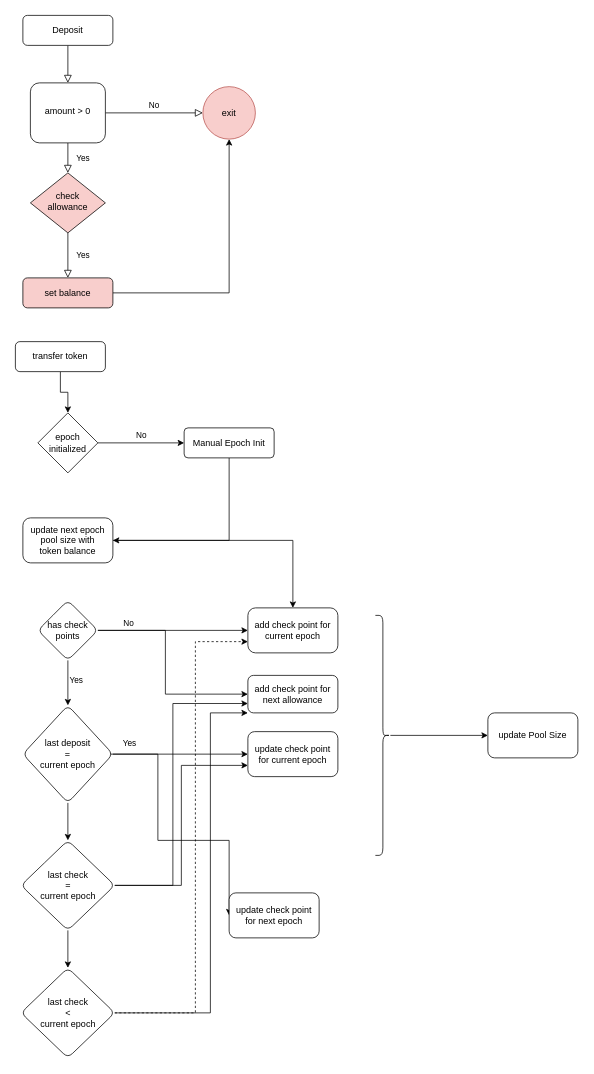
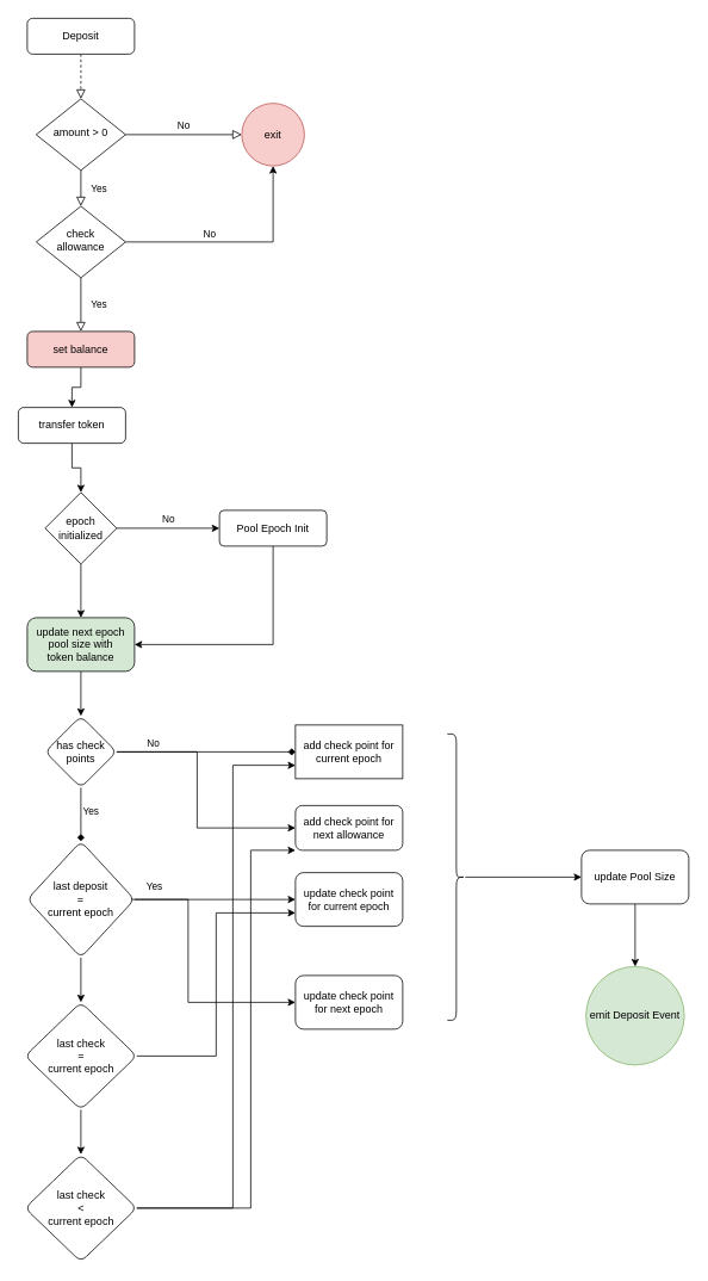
  <mxCell id="0" />
  <mxCell id="1" parent="0" />
- <mxCell id="2" value="" style="rounded=0;html=1;jettySize=auto;orthogonalLoop=1;fontSize=11;endArrow=block;endFill=0;endSize=8;strokeWidth=1;shadow=0;labelBackgroundColor=none;edgeStyle=orthogonalEdgeStyle;" parent="1" source="3" target="6" edge="1"><mxGeometry relative="1" as="geometry" /></mxCell>
+ <mxCell id="2" value="" style="rounded=0;html=1;jettySize=auto;orthogonalLoop=1;fontSize=11;endArrow=block;endFill=0;endSize=8;strokeWidth=1;shadow=0;labelBackgroundColor=none;edgeStyle=orthogonalEdgeStyle;dashed=1;" parent="1" source="3" target="6" edge="1"><mxGeometry relative="1" as="geometry" /></mxCell>
  <mxCell id="3" value="Deposit" style="rounded=1;whiteSpace=wrap;html=1;fontSize=12;glass=0;strokeWidth=1;shadow=0;" parent="1" vertex="1"><mxGeometry x="30" y="20" width="120" height="40" as="geometry" /></mxCell>
  <mxCell id="4" value="Yes" style="rounded=0;html=1;jettySize=auto;orthogonalLoop=1;fontSize=11;endArrow=block;endFill=0;endSize=8;strokeWidth=1;shadow=0;labelBackgroundColor=none;edgeStyle=orthogonalEdgeStyle;" parent="1" source="6" target="10" edge="1"><mxGeometry y="20" relative="1" as="geometry"><mxPoint as="offset" /></mxGeometry></mxCell>
  <mxCell id="5" value="No" style="edgeStyle=orthogonalEdgeStyle;rounded=0;html=1;jettySize=auto;orthogonalLoop=1;fontSize=11;endArrow=block;endFill=0;endSize=8;strokeWidth=1;shadow=0;labelBackgroundColor=none;entryX=0;entryY=0.5;entryDx=0;entryDy=0;" parent="1" source="6" target="13" edge="1"><mxGeometry y="10" relative="1" as="geometry"><mxPoint as="offset" /><mxPoint x="190" y="150" as="targetPoint" /></mxGeometry></mxCell>
- <mxCell id="6" value="amount &amp;gt; 0" style="whiteSpace=wrap;html=1;shadow=0;fontFamily=Helvetica;fontSize=12;align=center;strokeWidth=1;spacing=6;spacingTop=-4;rounded=1;" parent="1" vertex="1"><mxGeometry x="40" y="110" width="100" height="80" as="geometry" /></mxCell>
+ <mxCell id="6" value="amount &amp;gt; 0" style="rhombus;whiteSpace=wrap;html=1;shadow=0;fontFamily=Helvetica;fontSize=12;align=center;strokeWidth=1;spacing=6;spacingTop=-4;" parent="1" vertex="1"><mxGeometry x="40" y="110" width="100" height="80" as="geometry" /></mxCell>
  <mxCell id="7" value="Yes" style="rounded=0;html=1;jettySize=auto;orthogonalLoop=1;fontSize=11;endArrow=block;endFill=0;endSize=8;strokeWidth=1;shadow=0;labelBackgroundColor=none;edgeStyle=orthogonalEdgeStyle;" parent="1" source="10" target="12" edge="1"><mxGeometry y="20" relative="1" as="geometry"><mxPoint as="offset" /></mxGeometry></mxCell>
- <mxCell id="10" value="&lt;div&gt;check&lt;/div&gt;&lt;div&gt;allowance&lt;/div&gt;" style="rhombus;whiteSpace=wrap;html=1;shadow=0;fontFamily=Helvetica;fontSize=12;align=center;strokeWidth=1;spacing=6;spacingTop=-4;fillColor=#f8cecc;" parent="1" vertex="1"><mxGeometry x="40" y="230" width="100" height="80" as="geometry" /></mxCell>
- <mxCell id="11" value="" style="edgeStyle=orthogonalEdgeStyle;rounded=0;orthogonalLoop=1;jettySize=auto;html=1;" parent="1" source="12" target="13" edge="1"><mxGeometry relative="1" as="geometry" /></mxCell>
+ <mxCell id="8" style="edgeStyle=orthogonalEdgeStyle;rounded=0;orthogonalLoop=1;jettySize=auto;html=1;entryX=0.5;entryY=1;entryDx=0;entryDy=0;" parent="1" source="10" target="13" edge="1"><mxGeometry relative="1" as="geometry" /></mxCell>
+ <mxCell id="9" value="No" style="edgeLabel;html=1;align=center;verticalAlign=middle;resizable=0;points=[];" parent="8" vertex="1" connectable="0"><mxGeometry x="-0.256" y="-2" relative="1" as="geometry"><mxPoint y="-12" as="offset" /></mxGeometry></mxCell>
+ <mxCell id="10" value="&lt;div&gt;check&lt;/div&gt;&lt;div&gt;allowance&lt;/div&gt;" style="rhombus;whiteSpace=wrap;html=1;shadow=0;fontFamily=Helvetica;fontSize=12;align=center;strokeWidth=1;spacing=6;spacingTop=-4;" parent="1" vertex="1"><mxGeometry x="40" y="230" width="100" height="80" as="geometry" /></mxCell>
+ <mxCell id="11" value="" style="edgeStyle=orthogonalEdgeStyle;rounded=0;orthogonalLoop=1;jettySize=auto;html=1;" parent="1" source="12" target="15" edge="1"><mxGeometry relative="1" as="geometry" /></mxCell>
  <mxCell id="12" value="set balance" style="rounded=1;whiteSpace=wrap;html=1;fontSize=12;glass=0;strokeWidth=1;shadow=0;fillColor=#f8cecc;" parent="1" vertex="1"><mxGeometry x="30" y="370" width="120" height="40" as="geometry" /></mxCell>
  <mxCell id="13" value="&lt;div&gt;exit&lt;/div&gt;" style="ellipse;whiteSpace=wrap;html=1;aspect=fixed;rounded=1;shadow=0;glass=0;sketch=0;fillColor=#f8cecc;strokeColor=#b85450;" parent="1" vertex="1"><mxGeometry x="270" y="115" width="70" height="70" as="geometry" /></mxCell>
  <mxCell id="14" value="" style="edgeStyle=orthogonalEdgeStyle;rounded=0;orthogonalLoop=1;jettySize=auto;html=1;" parent="1" source="15" target="18" edge="1"><mxGeometry relative="1" as="geometry" /></mxCell>
  <mxCell id="15" value="transfer token" style="whiteSpace=wrap;html=1;rounded=1;shadow=0;strokeWidth=1;glass=0;" parent="1" vertex="1"><mxGeometry x="20" y="455" width="120" height="40" as="geometry" /></mxCell>
  <mxCell id="16" value="No" style="edgeStyle=orthogonalEdgeStyle;rounded=0;orthogonalLoop=1;jettySize=auto;html=1;" parent="1" source="18" target="20" edge="1"><mxGeometry y="10" relative="1" as="geometry"><mxPoint as="offset" /></mxGeometry></mxCell>
+ <mxCell id="17" value="" style="edgeStyle=orthogonalEdgeStyle;rounded=0;orthogonalLoop=1;jettySize=auto;html=1;" parent="1" source="18" target="22" edge="1"><mxGeometry relative="1" as="geometry" /></mxCell>
  <mxCell id="18" value="&lt;div&gt;epoch&lt;/div&gt;&lt;div&gt;initialized&lt;br&gt;&lt;/div&gt;" style="rhombus;whiteSpace=wrap;html=1;rounded=1;shadow=0;strokeWidth=1;glass=0;arcSize=0;" parent="1" vertex="1"><mxGeometry x="50" y="550" width="80" height="80" as="geometry" /></mxCell>
  <mxCell id="19" style="edgeStyle=orthogonalEdgeStyle;rounded=0;orthogonalLoop=1;jettySize=auto;html=1;entryX=1;entryY=0.5;entryDx=0;entryDy=0;" parent="1" source="20" target="22" edge="1"><mxGeometry relative="1" as="geometry"><Array as="points"><mxPoint x="305" y="720" /></Array></mxGeometry></mxCell>
- <mxCell id="20" value="Manual Epoch Init" style="whiteSpace=wrap;html=1;rounded=1;shadow=0;strokeWidth=1;glass=0;arcSize=13;" parent="1" vertex="1"><mxGeometry x="245" y="570" width="120" height="40" as="geometry" /></mxCell>
- <mxCell id="21" value="" style="edgeStyle=orthogonalEdgeStyle;rounded=0;orthogonalLoop=1;jettySize=auto;html=1;" parent="1" source="22" target="28" edge="1"><mxGeometry relative="1" as="geometry"><mxPoint x="90" y="800" as="targetPoint" /></mxGeometry></mxCell>
- <mxCell id="22" value="&lt;div&gt;update next epoch&lt;/div&gt;&lt;div&gt;pool size with&lt;/div&gt;&lt;div&gt;token balance&lt;br&gt;&lt;/div&gt;" style="whiteSpace=wrap;html=1;rounded=1;shadow=0;strokeWidth=1;glass=0;arcSize=17;" parent="1" vertex="1"><mxGeometry x="30" y="690" width="120" height="60" as="geometry" /></mxCell>
+ <mxCell id="20" value="Pool Epoch Init" style="whiteSpace=wrap;html=1;rounded=1;shadow=0;strokeWidth=1;glass=0;arcSize=13;" parent="1" vertex="1"><mxGeometry x="245" y="570" width="120" height="40" as="geometry" /></mxCell>
+ <mxCell id="21" value="" style="edgeStyle=orthogonalEdgeStyle;rounded=0;orthogonalLoop=1;jettySize=auto;html=1;entryX=0.5;entryY=0;entryDx=0;entryDy=0;" parent="1" source="22" target="27" edge="1"><mxGeometry relative="1" as="geometry"><mxPoint x="90" y="800" as="targetPoint" /></mxGeometry></mxCell>
+ <mxCell id="22" value="&lt;div&gt;update next epoch&lt;/div&gt;&lt;div&gt;pool size with&lt;/div&gt;&lt;div&gt;token balance&lt;br&gt;&lt;/div&gt;" style="whiteSpace=wrap;html=1;rounded=1;shadow=0;strokeWidth=1;glass=0;arcSize=17;fillColor=#d5e8d4;" parent="1" vertex="1"><mxGeometry x="30" y="690" width="120" height="60" as="geometry" /></mxCell>
  <mxCell id="23" value="No" style="edgeStyle=orthogonalEdgeStyle;rounded=0;orthogonalLoop=1;jettySize=auto;html=1;entryX=0;entryY=0.5;entryDx=0;entryDy=0;exitX=1;exitY=0.5;exitDx=0;exitDy=0;" parent="1" source="27" target="33" edge="1"><mxGeometry x="-0.709" y="10" relative="1" as="geometry"><Array as="points"><mxPoint x="220" y="840" /><mxPoint x="220" y="925" /></Array><mxPoint as="offset" /></mxGeometry></mxCell>
- <mxCell id="24" value="" style="edgeStyle=orthogonalEdgeStyle;rounded=0;orthogonalLoop=1;jettySize=auto;html=1;" parent="1" source="27" target="32" edge="1"><mxGeometry relative="1" as="geometry" /></mxCell>
+ <mxCell id="24" value="" style="edgeStyle=orthogonalEdgeStyle;rounded=0;orthogonalLoop=1;jettySize=auto;html=1;endArrow=diamond;" parent="1" source="27" target="32" edge="1"><mxGeometry relative="1" as="geometry" /></mxCell>
  <mxCell id="25" value="Yes" style="edgeLabel;html=1;align=center;verticalAlign=middle;resizable=0;points=[];" parent="24" vertex="1" connectable="0"><mxGeometry x="-0.133" y="-1" relative="1" as="geometry"><mxPoint x="11" as="offset" /></mxGeometry></mxCell>
- <mxCell id="26" style="edgeStyle=orthogonalEdgeStyle;rounded=0;orthogonalLoop=1;jettySize=auto;html=1;entryX=0;entryY=0.5;entryDx=0;entryDy=0;" parent="1" source="27" target="28" edge="1"><mxGeometry relative="1" as="geometry" /></mxCell>
+ <mxCell id="26" style="edgeStyle=orthogonalEdgeStyle;rounded=0;orthogonalLoop=1;jettySize=auto;html=1;entryX=0;entryY=0.5;entryDx=0;entryDy=0;endArrow=diamond;" parent="1" source="27" target="28" edge="1"><mxGeometry relative="1" as="geometry" /></mxCell>
  <mxCell id="27" value="has check points" style="rhombus;whiteSpace=wrap;html=1;rounded=1;shadow=0;strokeWidth=1;glass=0;arcSize=17;" parent="1" vertex="1"><mxGeometry x="50" y="800" width="80" height="80" as="geometry" /></mxCell>
- <mxCell id="28" value="add check point for current epoch" style="whiteSpace=wrap;html=1;rounded=1;shadow=0;strokeWidth=1;glass=0;arcSize=17;" parent="1" vertex="1"><mxGeometry x="330" y="810" width="120" height="60" as="geometry" /></mxCell>
+ <mxCell id="28" value="add check point for current epoch" style="whiteSpace=wrap;html=1;shadow=0;strokeWidth=1;glass=0;arcSize=17;rounded=0;" parent="1" vertex="1"><mxGeometry x="330" y="810" width="120" height="60" as="geometry" /></mxCell>
  <mxCell id="29" value="" style="edgeStyle=orthogonalEdgeStyle;rounded=0;orthogonalLoop=1;jettySize=auto;html=1;entryX=0;entryY=0.5;entryDx=0;entryDy=0;" parent="1" target="42" edge="1"><mxGeometry relative="1" as="geometry"><mxPoint x="140" y="1005" as="sourcePoint" /><mxPoint x="310" y="840" as="targetPoint" /><Array as="points"><mxPoint x="210" y="1005" /><mxPoint x="210" y="1120" /></Array></mxGeometry></mxCell>
  <mxCell id="30" value="Yes" style="edgeStyle=orthogonalEdgeStyle;rounded=0;orthogonalLoop=1;jettySize=auto;html=1;entryX=0;entryY=0.5;entryDx=0;entryDy=0;exitX=1;exitY=0.5;exitDx=0;exitDy=0;" parent="1" source="32" target="34" edge="1"><mxGeometry x="-0.76" y="15" relative="1" as="geometry"><mxPoint as="offset" /></mxGeometry></mxCell>
  <mxCell id="31" value="" style="edgeStyle=orthogonalEdgeStyle;rounded=0;orthogonalLoop=1;jettySize=auto;html=1;" parent="1" source="32" target="38" edge="1"><mxGeometry relative="1" as="geometry" /></mxCell>
  <mxCell id="32" value="&lt;div&gt;last deposit&lt;br&gt;&lt;/div&gt;&lt;div&gt;=&lt;br&gt;&lt;/div&gt;&lt;div&gt;current epoch&lt;/div&gt;" style="rhombus;whiteSpace=wrap;html=1;rounded=1;shadow=0;strokeWidth=1;glass=0;arcSize=17;" parent="1" vertex="1"><mxGeometry x="30" y="940" width="120" height="130" as="geometry" /></mxCell>
  <mxCell id="33" value="add check point for next allowance" style="rounded=1;whiteSpace=wrap;html=1;shadow=0;glass=0;sketch=0;" parent="1" vertex="1"><mxGeometry x="330" y="900" width="120" height="50" as="geometry" /></mxCell>
  <mxCell id="34" value="update check point for current epoch" style="rounded=1;whiteSpace=wrap;html=1;shadow=0;glass=0;sketch=0;" parent="1" vertex="1"><mxGeometry x="330" y="975" width="120" height="60" as="geometry" /></mxCell>
  <mxCell id="35" value="" style="edgeStyle=orthogonalEdgeStyle;rounded=0;orthogonalLoop=1;jettySize=auto;html=1;" parent="1" source="38" target="41" edge="1"><mxGeometry relative="1" as="geometry" /></mxCell>
  <mxCell id="36" style="edgeStyle=orthogonalEdgeStyle;rounded=0;orthogonalLoop=1;jettySize=auto;html=1;entryX=0;entryY=0.75;entryDx=0;entryDy=0;" parent="1" source="38" target="34" edge="1"><mxGeometry relative="1" as="geometry" /></mxCell>
- <mxCell id="37" style="edgeStyle=orthogonalEdgeStyle;rounded=0;orthogonalLoop=1;jettySize=auto;html=1;entryX=0;entryY=0.75;entryDx=0;entryDy=0;exitX=1;exitY=0.5;exitDx=0;exitDy=0;" parent="1" source="38" target="33" edge="1"><mxGeometry relative="1" as="geometry"><Array as="points"><mxPoint x="230" y="1180" /><mxPoint x="230" y="938" /></Array></mxGeometry></mxCell>
  <mxCell id="38" value="&lt;div&gt;last check&lt;br&gt;&lt;/div&gt;&lt;div&gt;=&lt;br&gt;&lt;/div&gt;&lt;div&gt;current epoch&lt;/div&gt;" style="rhombus;whiteSpace=wrap;html=1;rounded=1;shadow=0;strokeWidth=1;glass=0;arcSize=17;" parent="1" vertex="1"><mxGeometry x="27.5" y="1120" width="125" height="120" as="geometry" /></mxCell>
- <mxCell id="39" style="edgeStyle=orthogonalEdgeStyle;rounded=0;orthogonalLoop=1;jettySize=auto;html=1;entryX=0;entryY=0.75;entryDx=0;entryDy=0;dashed=1;" parent="1" source="41" target="28" edge="1"><mxGeometry relative="1" as="geometry"><Array as="points"><mxPoint x="260" y="1350" /><mxPoint x="260" y="855" /></Array></mxGeometry></mxCell>
+ <mxCell id="39" style="edgeStyle=orthogonalEdgeStyle;rounded=0;orthogonalLoop=1;jettySize=auto;html=1;entryX=0;entryY=0.75;entryDx=0;entryDy=0;" parent="1" source="41" target="28" edge="1"><mxGeometry relative="1" as="geometry"><Array as="points"><mxPoint x="260" y="1350" /><mxPoint x="260" y="855" /></Array></mxGeometry></mxCell>
  <mxCell id="40" style="edgeStyle=orthogonalEdgeStyle;rounded=0;orthogonalLoop=1;jettySize=auto;html=1;entryX=0;entryY=1;entryDx=0;entryDy=0;" parent="1" source="41" target="33" edge="1"><mxGeometry relative="1" as="geometry"><Array as="points"><mxPoint x="280" y="1350" /><mxPoint x="280" y="950" /></Array></mxGeometry></mxCell>
  <mxCell id="41" value="&lt;div&gt;last check&lt;br&gt;&lt;/div&gt;&lt;div&gt;&amp;lt;&lt;br&gt;&lt;/div&gt;&lt;div&gt;current epoch&lt;/div&gt;" style="rhombus;whiteSpace=wrap;html=1;rounded=1;shadow=0;strokeWidth=1;glass=0;arcSize=17;" parent="1" vertex="1"><mxGeometry x="27.5" y="1290" width="125" height="120" as="geometry" /></mxCell>
- <mxCell id="42" value="update check point for next epoch" style="rounded=1;whiteSpace=wrap;html=1;shadow=0;glass=0;sketch=0;" parent="1" vertex="1"><mxGeometry x="305" y="1190" width="120" height="60" as="geometry" /></mxCell>
+ <mxCell id="42" value="update check point for next epoch" style="rounded=1;whiteSpace=wrap;html=1;shadow=0;glass=0;sketch=0;" parent="1" vertex="1"><mxGeometry x="330" y="1090" width="120" height="60" as="geometry" /></mxCell>
  <mxCell id="43" value="" style="edgeStyle=orthogonalEdgeStyle;rounded=0;orthogonalLoop=1;jettySize=auto;html=1;" parent="1" source="44" target="46" edge="1"><mxGeometry relative="1" as="geometry" /></mxCell>
  <mxCell id="44" value="" style="shape=curlyBracket;whiteSpace=wrap;html=1;rounded=1;shadow=0;glass=0;sketch=0;rotation=-180;" parent="1" vertex="1"><mxGeometry x="500" y="820" width="20" height="320" as="geometry" /></mxCell>
+ <mxCell id="45" value="" style="edgeStyle=orthogonalEdgeStyle;rounded=0;orthogonalLoop=1;jettySize=auto;html=1;" parent="1" source="46" target="47" edge="1"><mxGeometry relative="1" as="geometry" /></mxCell>
  <mxCell id="46" value="update Pool Size" style="whiteSpace=wrap;html=1;rounded=1;shadow=0;glass=0;sketch=0;" parent="1" vertex="1"><mxGeometry x="650" y="950" width="120" height="60" as="geometry" /></mxCell>
+ <mxCell id="47" value="emit Deposit Event" style="ellipse;whiteSpace=wrap;html=1;rounded=1;shadow=0;glass=0;sketch=0;fillColor=#d5e8d4;strokeColor=#82b366;" parent="1" vertex="1"><mxGeometry x="655" y="1080" width="110" height="110" as="geometry" /></mxCell>
